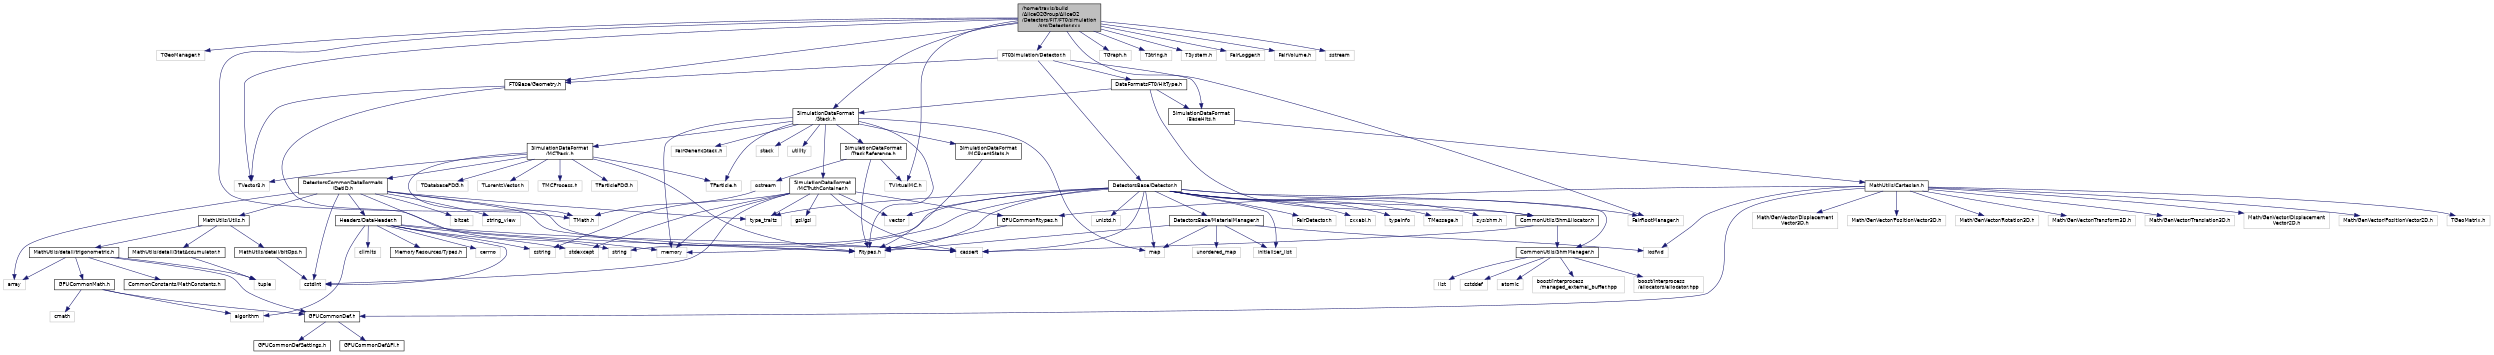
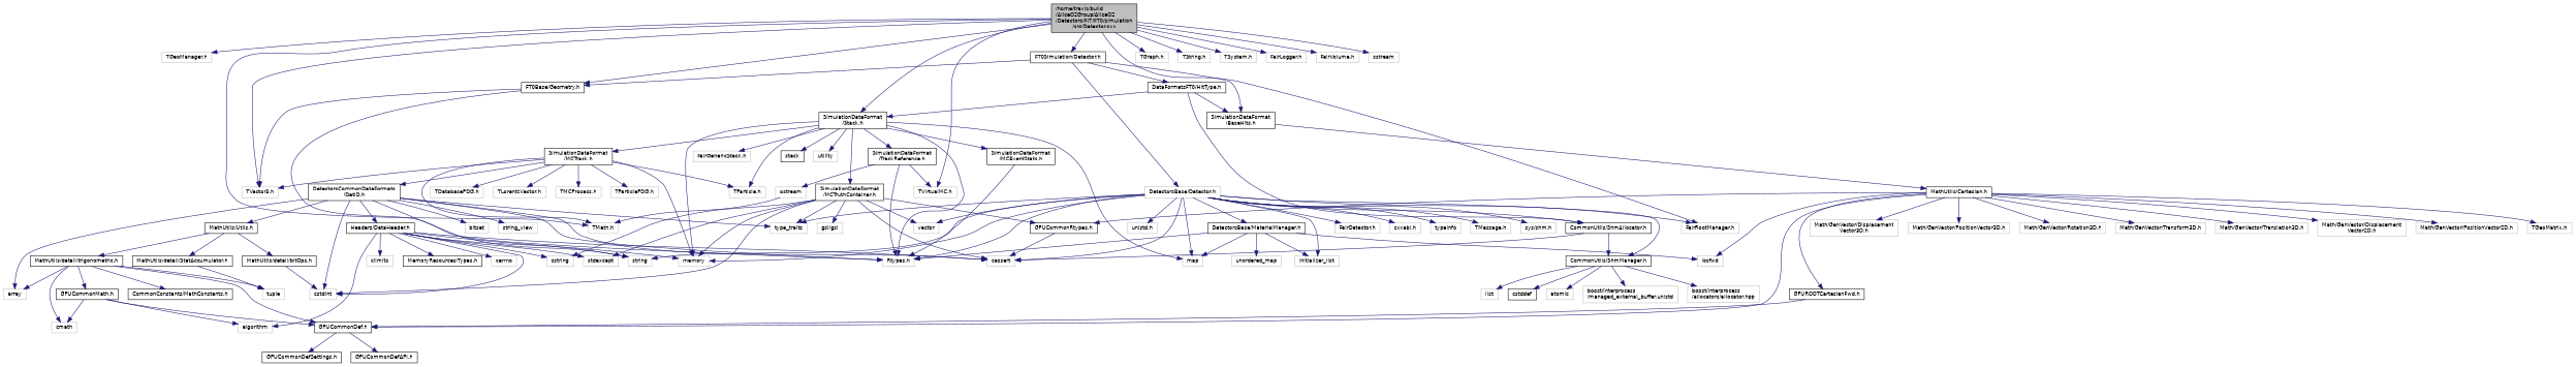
  digraph {
    node [color=grey75 fontname=Helvetica fontsize=10 shape=record]
    edge [color=midnightblue fontname=Helvetica fontsize=10 labelfontname=Helvetica labelfontsize=10 style=solid]
    n1 [color=black fillcolor=grey75 fontcolor=black height=0.2 label="/home/travis/build\l/AliceO2Group/AliceO2\l/Detectors/FIT/FT0/simulation\l/src/Detector.cxx" style=filled width=0.4]
    n2 [height=0.2 label="TGeoManager.h" width=0.4]
    n3 [height=0.2 label="TMath.h" width=0.4]
    n4 [height=0.2 label="TGraph.h" width=0.4]
    n5 [height=0.2 label="TString.h" width=0.4]
    n6 [height=0.2 label="TSystem.h" width=0.4]
    n7 [height=0.2 label="TVirtualMC.h" width=0.4]
    n8 [height=0.2 label="TVector3.h" width=0.4]
    n9 [height=0.2 label="FairRootManager.h" width=0.4]
    n10 [height=0.2 label="FairLogger.h" width=0.4]
    n11 [height=0.2 label="FairVolume.h" width=0.4]
    n12 [height=0.2 label=sstream width=0.4]
    n13 [color=black height=0.2 label="FT0Base/Geometry.h" width=0.4]
-   n14 [height=0.2 label="FT0Simulation/Detector.h" width=0.4]
+   n14 [color=black height=0.2 label="FT0Simulation/Detector.h" width=0.4]
    n15 [color=black height=0.2 label="SimulationDataFormat\l/Stack.h" width=0.4]
    n16 [height=0.2 label="Rtypes.h" width=0.4]
    n17 [color=black height=0.2 label="SimulationDataFormat\l/BaseHits.h" width=0.4]
-   n18 [color=black height=0.2 label="DetectorsBase/Detector.h" width=0.4]
+   n18 [height=0.2 label="DetectorsBase/Detector.h" width=0.4]
    n19 [color=black height=0.2 label="DataFormatsFT0/HitType.h" width=0.4]
    n20 [height=0.2 label=map width=0.4]
    n21 [height=0.2 label=memory width=0.4]
    n22 [height=0.2 label="FairGenericStack.h" width=0.4]
    n23 [color=black height=0.2 label="SimulationDataFormat\l/MCTrack.h" width=0.4]
    n24 [height=0.2 label="TParticle.h" width=0.4]
    n25 [color=black height=0.2 label="SimulationDataFormat\l/MCTruthContainer.h" width=0.4]
    n26 [color=black height=0.2 label="SimulationDataFormat\l/TrackReference.h" width=0.4]
    n27 [color=black height=0.2 label="SimulationDataFormat\l/MCEventStats.h" width=0.4]
-   n28 [height=0.2 label=stack width=0.4]
+   n28 [color=black height=0.2 label=stack width=0.4]
    n29 [height=0.2 label=utility width=0.4]
    n30 [color=black height=0.2 label="MathUtils/Cartesian.h" width=0.4]
    n31 [height=0.2 label=vector width=0.4]
    n32 [height=0.2 label=initializer_list width=0.4]
    n33 [height=0.2 label="FairDetector.h" width=0.4]
    n34 [color=black height=0.2 label="DetectorsBase/MaterialManager.h" width=0.4]
    n35 [height=0.2 label="cxxabi.h" width=0.4]
    n36 [height=0.2 label=typeinfo width=0.4]
    n37 [height=0.2 label=type_traits width=0.4]
    n38 [height=0.2 label=string width=0.4]
    n39 [height=0.2 label="TMessage.h" width=0.4]
    n40 [color=black height=0.2 label="CommonUtils/ShmManager.h" width=0.4]
    n41 [color=black height=0.2 label="CommonUtils/ShmAllocator.h" width=0.4]
    n42 [height=0.2 label=cassert width=0.4]
    n43 [height=0.2 label="sys/shm.h" width=0.4]
    n44 [height=0.2 label="unistd.h" width=0.4]
    n45 [color=black height=0.2 label="GPUCommonDef.h" width=0.4]
    n46 [color=black height=0.2 label="GPUCommonRtypes.h" width=0.4]
    n47 [height=0.2 label="Math/GenVector/Displacement\lVector3D.h" width=0.4]
    n48 [height=0.2 label="Math/GenVector/PositionVector3D.h" width=0.4]
    n49 [height=0.2 label="Math/GenVector/Rotation3D.h" width=0.4]
    n50 [height=0.2 label="Math/GenVector/Transform3D.h" width=0.4]
    n51 [height=0.2 label="Math/GenVector/Translation3D.h" width=0.4]
    n52 [height=0.2 label="Math/GenVector/Displacement\lVector2D.h" width=0.4]
    n53 [height=0.2 label="Math/GenVector/PositionVector2D.h" width=0.4]
    n54 [height=0.2 label="TGeoMatrix.h" width=0.4]
    n55 [height=0.2 label=iosfwd width=0.4]
+   n56 [color=black height=0.2 label="GPUROOTCartesianFwd.h" width=0.4]
    n57 [color=black height=0.2 label="GPUCommonDefSettings.h" width=0.4]
    n58 [color=black height=0.2 label="GPUCommonDefAPI.h" width=0.4]
    n59 [height=0.2 label=unordered_map width=0.4]
    n60 [height=0.2 label=list width=0.4]
-   n61 [height=0.2 label=cstddef width=0.4]
+   n61 [color=black height=0.2 label=cstddef width=0.4]
    n62 [height=0.2 label=atomic width=0.4]
-   n63 [height=0.2 label="boost/interprocess\l/managed_external_buffer.hpp" width=0.4]
+   n63 [height=0.2 label="boost/interprocess\l/managed_external_buffer.unistd" width=0.4]
    n64 [height=0.2 label="boost/interprocess\l/allocators/allocator.hpp" width=0.4]
    n65 [color=black height=0.2 label="DetectorsCommonDataFormats\l/DetID.h" width=0.4]
    n66 [height=0.2 label=array width=0.4]
    n67 [height=0.2 label=bitset width=0.4]
    n68 [height=0.2 label=cstdint width=0.4]
    n69 [height=0.2 label=string_view width=0.4]
    n70 [color=black height=0.2 label="MathUtils/Utils.h" width=0.4]
    n71 [color=black height=0.2 label="Headers/DataHeader.h" width=0.4]
    n72 [height=0.2 label="TDatabasePDG.h" width=0.4]
    n73 [height=0.2 label="TLorentzVector.h" width=0.4]
    n74 [height=0.2 label="TMCProcess.h" width=0.4]
    n75 [height=0.2 label="TParticlePDG.h" width=0.4]
    n76 [height=0.2 label=cstring width=0.4]
    n77 [height=0.2 label=stdexcept width=0.4]
    n78 [height=0.2 label="gsl/gsl" width=0.4]
    n79 [height=0.2 label=ostream width=0.4]
    n80 [color=black height=0.2 label="MathUtils/detail/bitOps.h" width=0.4]
    n81 [color=black height=0.2 label="MathUtils/detail/StatAccumulator.h" width=0.4]
    n82 [color=black height=0.2 label="MathUtils/detail/trigonometric.h" width=0.4]
    n83 [height=0.2 label=algorithm width=0.4]
    n84 [height=0.2 label=climits width=0.4]
    n85 [color=black height=0.2 label="MemoryResources/Types.h" width=0.4]
    n86 [height=0.2 label=cerrno width=0.4]
    n87 [height=0.2 label=tuple width=0.4]
    n88 [height=0.2 label=cmath width=0.4]
    n89 [color=black height=0.2 label="GPUCommonMath.h" width=0.4]
    n90 [color=black height=0.2 label="CommonConstants/MathConstants.h" width=0.4]
    n1 -> n2
    n1 -> n3
    n1 -> n4
    n1 -> n5
    n1 -> n6
    n1 -> n7
    n1 -> n8
    n1 -> n9
    n1 -> n10
    n1 -> n11
    n1 -> n12
    n1 -> n13
    n1 -> n14
    n1 -> n15
    n13 -> n8
    n13 -> n16
    n14 -> n13
    n14 -> n17
    n14 -> n18
    n14 -> n19
    n15 -> n16
    n15 -> n20
    n15 -> n21
    n15 -> n22
    n15 -> n23
    n15 -> n24
    n15 -> n25
    n15 -> n26
    n15 -> n27
    n15 -> n28
    n15 -> n29
    n17 -> n30
    n18 -> n9
    n18 -> n16
    n18 -> n20
    n18 -> n21
    n18 -> n31
    n18 -> n32
    n18 -> n33
    n18 -> n34
    n18 -> n35
    n18 -> n36
    n18 -> n37
    n18 -> n38
    n18 -> n39
    n18 -> n40
    n18 -> n41
    n18 -> n42
    n18 -> n43
    n18 -> n44
    n19 -> n15
    n19 -> n17
    n19 -> n41
    n23 -> n3
    n23 -> n8
-   n23 -> n16
+   n23 -> n21
    n23 -> n24
    n23 -> n65
    n23 -> n72
    n23 -> n73
    n23 -> n74
    n23 -> n75
    n25 -> n21
    n25 -> n31
    n25 -> n37
    n25 -> n42
    n25 -> n46
    n25 -> n68
    n25 -> n76
    n25 -> n77
    n25 -> n78
    n26 -> n7
    n26 -> n16
    n26 -> n79
    n27 -> n16
    n30 -> n45
    n30 -> n46
    n30 -> n47
    n30 -> n48
    n30 -> n49
    n30 -> n50
    n30 -> n51
    n30 -> n52
    n30 -> n53
    n30 -> n54
    n30 -> n55
+   n30 -> n56
    n34 -> n16
    n34 -> n20
    n34 -> n32
    n34 -> n55
    n34 -> n59
    n40 -> n60
    n40 -> n61
    n40 -> n62
    n40 -> n63
    n40 -> n64
    n41 -> n40
    n41 -> n42
    n45 -> n57
    n45 -> n58
-   n46 -> n16
+   n46 -> n42
+   n56 -> n45
    n65 -> n16
    n65 -> n37
    n65 -> n38
    n65 -> n42
    n65 -> n66
    n65 -> n67
    n65 -> n68
    n65 -> n69
    n65 -> n70
    n65 -> n71
    n70 -> n80
    n70 -> n81
    n70 -> n82
    n71 -> n21
+   n71 -> n38
    n71 -> n42
    n71 -> n68
    n71 -> n76
    n71 -> n77
    n71 -> n83
    n71 -> n84
    n71 -> n85
    n71 -> n86
    n79 -> n3
    n80 -> n68
    n81 -> n87
    n82 -> n45
    n82 -> n66
    n82 -> n87
+   n82 -> n88
    n82 -> n89
    n82 -> n90
    n89 -> n45
    n89 -> n83
    n89 -> n88
  }
